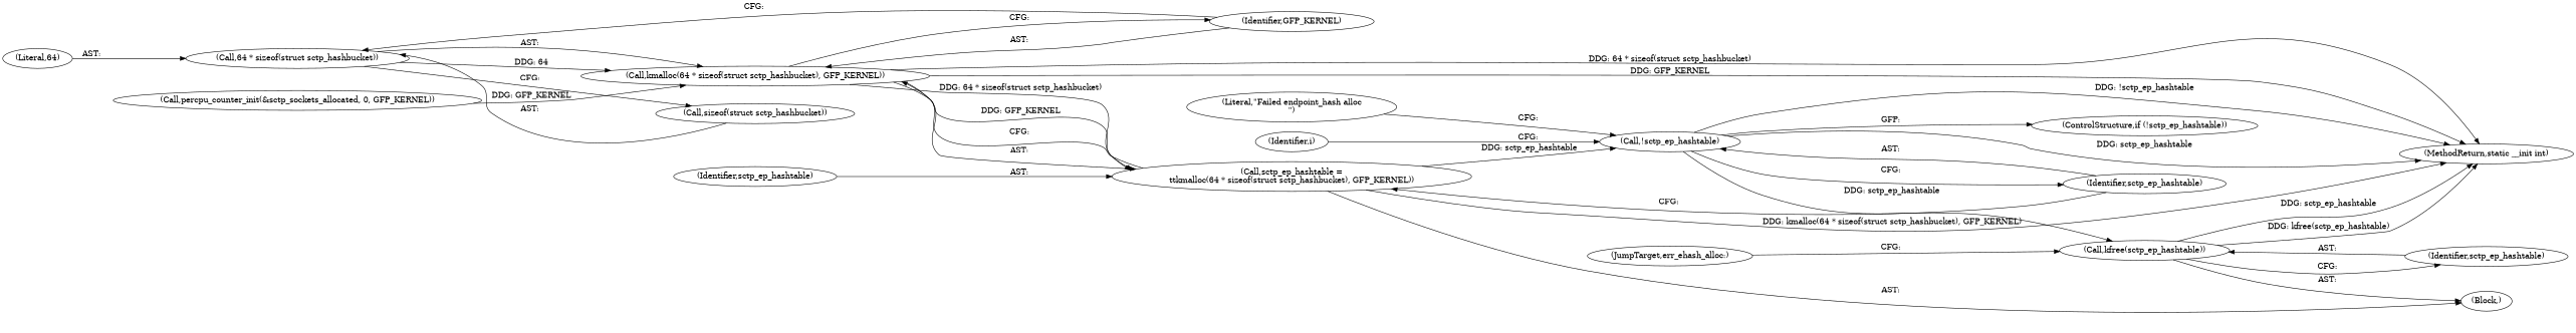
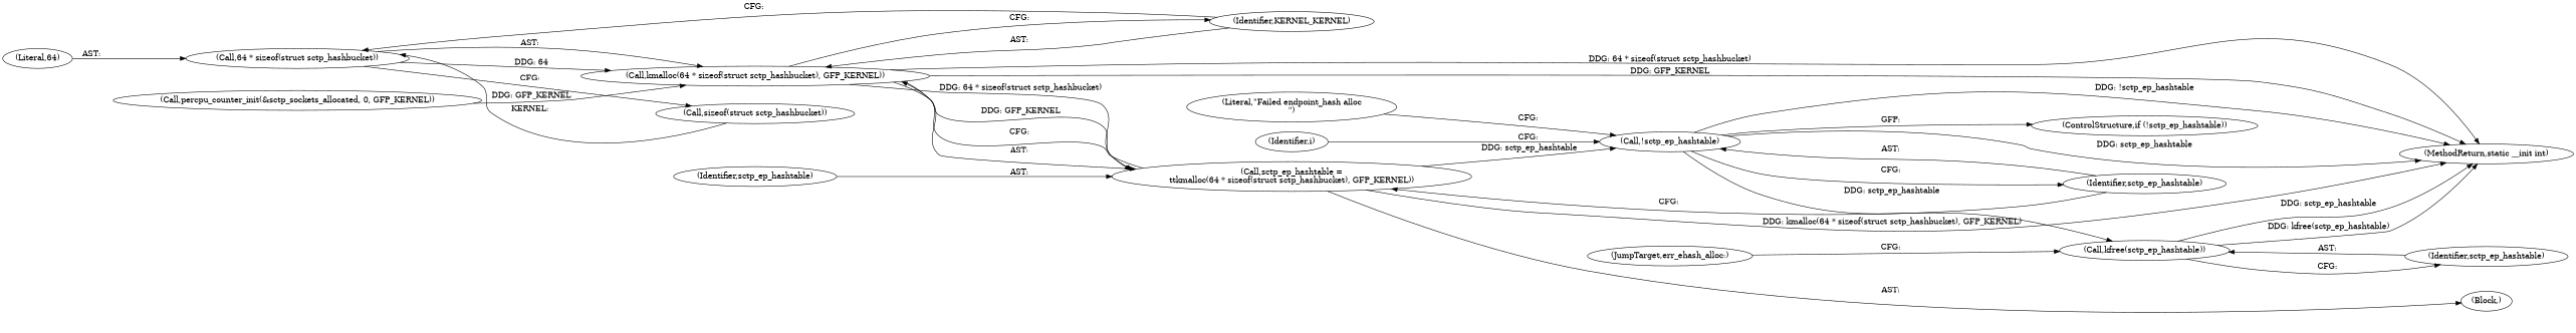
  digraph {
    rankdir=LR
    n1 [label="(Call,64 * sizeof(struct sctp_hashbucket))"]
    n2 [label="(Call,kmalloc(64 * sizeof(struct sctp_hashbucket), GFP_KERNEL))"]
    n3 [label="(Call,sizeof(struct sctp_hashbucket))"]
    n4 [label="(Call,sctp_ep_hashtable =\n\t\tkmalloc(64 * sizeof(struct sctp_hashbucket), GFP_KERNEL))"]
-   n5 [label="(Identifier,GFP_KERNEL)"]
+   n5 [label="(Identifier,KERNEL_KERNEL)"]
    n6 [label="(MethodReturn,static __init int)"]
    n7 [label="(Call,!sctp_ep_hashtable)"]
    n8 [label="(Block,)"]
    n9 [label="(Call,kfree(sctp_ep_hashtable))"]
    n10 [label="(ControlStructure,if (!sctp_ep_hashtable))"]
    n11 [label="(Identifier,sctp_ep_hashtable)"]
    n12 [label="(Identifier,sctp_ep_hashtable)"]
    n13 [label="(Literal,\"Failed endpoint_hash alloc\n\")"]
    n14 [label="(Identifier,sctp_ep_hashtable)"]
    n15 [label="(Literal,64)"]
    n16 [label="(JumpTarget,err_ehash_alloc:)"]
    n17 [label="(Call,percpu_counter_init(&sctp_sockets_allocated, 0, GFP_KERNEL))"]
    n18 [label="(Identifier,i)"]
    n1 -> n2 [label="AST: "]
    n1 -> n2 [label="DDG: 64"]
    n1 -> n3 [label="CFG: "]
    n2 -> n4 [label="AST: "]
    n2 -> n4 [label="DDG: 64 * sizeof(struct sctp_hashbucket)"]
    n2 -> n4 [label="DDG: GFP_KERNEL"]
    n2 -> n5 [label="CFG: "]
    n2 -> n6 [label="DDG: 64 * sizeof(struct sctp_hashbucket)"]
    n2 -> n6 [label="DDG: GFP_KERNEL"]
-   n3 -> n1 [label="AST: "]
+   n3 -> n1 [label="KERNEL: "]
    n4 -> n2 [label="CFG: "]
    n4 -> n6 [label="DDG: kmalloc(64 * sizeof(struct sctp_hashbucket), GFP_KERNEL)"]
    n4 -> n7 [label="DDG: sctp_ep_hashtable"]
    n4 -> n8 [label="AST: "]
    n5 -> n1 [label="CFG: "]
    n5 -> n2 [label="AST: "]
    n7 -> n6 [label="DDG: sctp_ep_hashtable"]
    n7 -> n6 [label="DDG: !sctp_ep_hashtable"]
    n7 -> n9 [label="DDG: sctp_ep_hashtable"]
    n7 -> n10 [label="GFP: "]
    n7 -> n11 [label="CFG: "]
    n9 -> n6 [label="DDG: sctp_ep_hashtable"]
    n9 -> n6 [label="DDG: kfree(sctp_ep_hashtable)"]
-   n9 -> n8 [label="AST: "]
    n9 -> n12 [label="CFG: "]
    n11 -> n4 [label="CFG: "]
    n11 -> n7 [label="AST: "]
    n12 -> n9 [label="AST: "]
    n13 -> n7 [label="CFG: "]
    n14 -> n4 [label="AST: "]
    n15 -> n1 [label="AST: "]
    n16 -> n9 [label="CFG: "]
    n17 -> n2 [label="DDG: GFP_KERNEL"]
    n18 -> n7 [label="CFG: "]
  }
